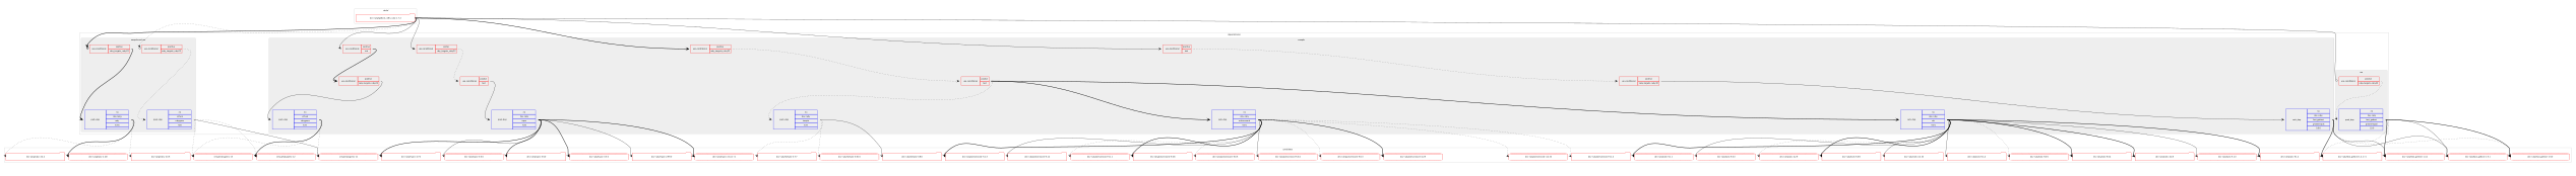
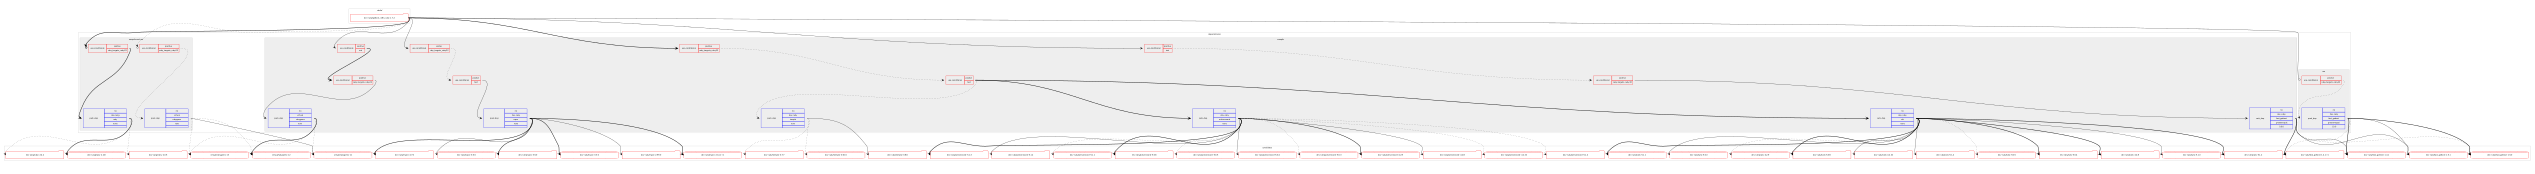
  digraph {
    compound=true
    concentrate=true
    fontname=Nunito
    fontsize=10
    newrank=true
    rankdir=TB
    ranksep=1.5
    node [color=red fontname=Nunito fontsize=10 shape=cylinder]
    edge [arrowhead=vee fontname=Nunito headport=w style=dotted tailport=e weight=100]
    n1 [label="dev-ruby/gettext_i18n_rails-1.7.2" shape=folder width=4]
    n2 [color=blue label=<<TABLE BORDER="0" CELLBORDER="1" CELLSPACING="0" CELLPADDING="4" WIDTH="220"><TR><TD ROWSPAN="6" CELLPADDING="30">pack_dep</TD></TR><TR><TD WIDTH="110">no</TD></TR><TR><TD>dev-ruby</TD></TR><TR><TD>rails</TD></TR><TR><TD>none</TD></TR><TR><TD></TD></TR></TABLE>> shape=none]
    n3 [color=blue label=<<TABLE BORDER="0" CELLBORDER="1" CELLSPACING="0" CELLPADDING="4" WIDTH="220"><TR><TD ROWSPAN="6" CELLPADDING="30">pack_dep</TD></TR><TR><TD WIDTH="110">no</TD></TR><TR><TD>dev-ruby</TD></TR><TR><TD>activerecord</TD></TR><TR><TD>none</TD></TR><TR><TD></TD></TR></TABLE>> shape=none]
    n4 [color=blue label=<<TABLE BORDER="0" CELLBORDER="1" CELLSPACING="0" CELLPADDING="4" WIDTH="220"><TR><TD ROWSPAN="6" CELLPADDING="30">pack_dep</TD></TR><TR><TD WIDTH="110">no</TD></TR><TR><TD>dev-ruby</TD></TR><TR><TD>temple</TD></TR><TR><TD>none</TD></TR><TR><TD></TD></TR></TABLE>> shape=none]
    n5 [label=<<TABLE BORDER="0" CELLBORDER="1" CELLSPACING="0" CELLPADDING="4"><TR><TD ROWSPAN="3" CELLPADDING="10">use_conditional</TD></TR><TR><TD>positive</TD></TR><TR><TD>test</TD></TR></TABLE>> shape=none]
    n6 [label=<<TABLE BORDER="0" CELLBORDER="1" CELLSPACING="0" CELLPADDING="4"><TR><TD ROWSPAN="3" CELLPADDING="10">use_conditional</TD></TR><TR><TD>positive</TD></TR><TR><TD>ruby_targets_ruby22</TD></TR></TABLE>> shape=none]
    n7 [color=blue label=<<TABLE BORDER="0" CELLBORDER="1" CELLSPACING="0" CELLPADDING="4" WIDTH="220"><TR><TD ROWSPAN="6" CELLPADDING="30">pack_dep</TD></TR><TR><TD WIDTH="110">no</TD></TR><TR><TD>dev-ruby</TD></TR><TR><TD>rspec</TD></TR><TR><TD>none</TD></TR><TR><TD></TD></TR></TABLE>> shape=none]
    n8 [label=<<TABLE BORDER="0" CELLBORDER="1" CELLSPACING="0" CELLPADDING="4"><TR><TD ROWSPAN="3" CELLPADDING="10">use_conditional</TD></TR><TR><TD>positive</TD></TR><TR><TD>test</TD></TR></TABLE>> shape=none]
    n9 [label=<<TABLE BORDER="0" CELLBORDER="1" CELLSPACING="0" CELLPADDING="4"><TR><TD ROWSPAN="3" CELLPADDING="10">use_conditional</TD></TR><TR><TD>positive</TD></TR><TR><TD>ruby_targets_ruby22</TD></TR></TABLE>> shape=none]
    n10 [color=blue label=<<TABLE BORDER="0" CELLBORDER="1" CELLSPACING="0" CELLPADDING="4" WIDTH="220"><TR><TD ROWSPAN="6" CELLPADDING="30">pack_dep</TD></TR><TR><TD WIDTH="110">no</TD></TR><TR><TD>dev-ruby</TD></TR><TR><TD>fast_gettext</TD></TR><TR><TD>greaterequal</TD></TR><TR><TD>0.9.0</TD></TR></TABLE>> shape=none]
    n11 [label=<<TABLE BORDER="0" CELLBORDER="1" CELLSPACING="0" CELLPADDING="4"><TR><TD ROWSPAN="3" CELLPADDING="10">use_conditional</TD></TR><TR><TD>positive</TD></TR><TR><TD>ruby_targets_ruby22</TD></TR></TABLE>> shape=none]
    n12 [label=<<TABLE BORDER="0" CELLBORDER="1" CELLSPACING="0" CELLPADDING="4"><TR><TD ROWSPAN="3" CELLPADDING="10">use_conditional</TD></TR><TR><TD>positive</TD></TR><TR><TD>test</TD></TR></TABLE>> shape=none]
    n13 [color=blue label=<<TABLE BORDER="0" CELLBORDER="1" CELLSPACING="0" CELLPADDING="4" WIDTH="220"><TR><TD ROWSPAN="6" CELLPADDING="30">pack_dep</TD></TR><TR><TD WIDTH="110">no</TD></TR><TR><TD>virtual</TD></TR><TR><TD>rubygems</TD></TR><TR><TD>none</TD></TR><TR><TD></TD></TR></TABLE>> shape=none]
    n14 [label=<<TABLE BORDER="0" CELLBORDER="1" CELLSPACING="0" CELLPADDING="4"><TR><TD ROWSPAN="3" CELLPADDING="10">use_conditional</TD></TR><TR><TD>positive</TD></TR><TR><TD>ruby_targets_ruby22</TD></TR></TABLE>> shape=none]
    n15 [label=<<TABLE BORDER="0" CELLBORDER="1" CELLSPACING="0" CELLPADDING="4"><TR><TD ROWSPAN="3" CELLPADDING="10">use_conditional</TD></TR><TR><TD>positive</TD></TR><TR><TD>test</TD></TR></TABLE>> shape=none]
    n16 [color=blue label=<<TABLE BORDER="0" CELLBORDER="1" CELLSPACING="0" CELLPADDING="4" WIDTH="220"><TR><TD ROWSPAN="6" CELLPADDING="30">pack_dep</TD></TR><TR><TD WIDTH="110">no</TD></TR><TR><TD>dev-lang</TD></TR><TR><TD>ruby</TD></TR><TR><TD>none</TD></TR><TR><TD></TD></TR></TABLE>> shape=none]
    n17 [label=<<TABLE BORDER="0" CELLBORDER="1" CELLSPACING="0" CELLPADDING="4"><TR><TD ROWSPAN="3" CELLPADDING="10">use_conditional</TD></TR><TR><TD>positive</TD></TR><TR><TD>ruby_targets_ruby22</TD></TR></TABLE>> shape=none]
    n18 [color=blue label=<<TABLE BORDER="0" CELLBORDER="1" CELLSPACING="0" CELLPADDING="4" WIDTH="220"><TR><TD ROWSPAN="6" CELLPADDING="30">pack_dep</TD></TR><TR><TD WIDTH="110">no</TD></TR><TR><TD>virtual</TD></TR><TR><TD>rubygems</TD></TR><TR><TD>none</TD></TR><TR><TD></TD></TR></TABLE>> shape=none]
    n19 [label=<<TABLE BORDER="0" CELLBORDER="1" CELLSPACING="0" CELLPADDING="4"><TR><TD ROWSPAN="3" CELLPADDING="10">use_conditional</TD></TR><TR><TD>positive</TD></TR><TR><TD>ruby_targets_ruby22</TD></TR></TABLE>> shape=none]
    n20 [color=blue label=<<TABLE BORDER="0" CELLBORDER="1" CELLSPACING="0" CELLPADDING="4" WIDTH="220"><TR><TD ROWSPAN="6" CELLPADDING="30">pack_dep</TD></TR><TR><TD WIDTH="110">no</TD></TR><TR><TD>dev-ruby</TD></TR><TR><TD>fast_gettext</TD></TR><TR><TD>greaterequal</TD></TR><TR><TD>0.9.0</TD></TR></TABLE>> shape=none]
    n21 [label=<<TABLE BORDER="0" CELLBORDER="1" CELLSPACING="0" CELLPADDING="4"><TR><TD ROWSPAN="3" CELLPADDING="10">use_conditional</TD></TR><TR><TD>positive</TD></TR><TR><TD>ruby_targets_ruby22</TD></TR></TABLE>> shape=none]
    n22 [label="dev-ruby/rails-4.2.10" shape=folder width=4]
    n23 [label="dev-ruby/rails-4.2.8" shape=folder width=4]
    n24 [label="dev-ruby/rails-4.2.9" width=4]
    n25 [label="dev-ruby/rails-5.0.3" width=4]
    n26 [label="dev-ruby/rails-5.0.4" shape=folder width=4]
    n27 [label="dev-ruby/rails-5.0.5" width=4]
    n28 [label="dev-ruby/rails-5.0.6" shape=folder width=4]
    n29 [label="dev-ruby/rails-5.1.1" width=4]
    n30 [label="dev-ruby/rails-5.1.2" shape=folder width=4]
    n31 [label="dev-ruby/rails-5.1.3" width=4]
    n32 [label="dev-ruby/rails-5.1.4" shape=folder width=4]
    n33 [label="dev-ruby/activerecord-4.2.10" width=4]
+   n34 [label="dev-ruby/activerecord-4.2.8" shape=folder width=4]
    n35 [label="dev-ruby/activerecord-4.2.9" width=4]
    n36 [label="dev-ruby/activerecord-5.0.3" width=4]
    n37 [label="dev-ruby/activerecord-5.0.4" width=4]
    n38 [label="dev-ruby/activerecord-5.0.5" width=4]
    n39 [label="dev-ruby/activerecord-5.0.6" shape=folder width=4]
    n40 [label="dev-ruby/activerecord-5.1.1" width=4]
    n41 [label="dev-ruby/activerecord-5.1.2" shape=folder width=4]
    n42 [label="dev-ruby/activerecord-5.1.3" shape=folder width=4]
    n43 [label="dev-ruby/activerecord-5.1.4" shape=folder width=4]
    n44 [label="dev-ruby/temple-0.6.10" width=4]
    n45 [label="dev-ruby/temple-0.7.7" shape=folder width=4]
    n46 [label="dev-ruby/temple-0.8.0" shape=folder width=4]
    n47 [label="dev-ruby/rspec-2.14.1-r1" width=4]
    n48 [label="dev-ruby/rspec-2.99.0" shape=folder width=4]
    n49 [label="dev-ruby/rspec-3.3.0" width=4]
    n50 [label="dev-ruby/rspec-3.5.0" shape=folder width=4]
    n51 [label="dev-ruby/rspec-3.6.0" width=4]
    n52 [label="dev-ruby/rspec-4.7.0" shape=folder width=4]
    n53 [label="dev-ruby/fast_gettext-1.4.1" width=4]
    n54 [label="dev-ruby/fast_gettext-1.4.1-r1" shape=folder width=4]
    n55 [label="dev-ruby/fast_gettext-1.5.0" width=4]
    n56 [label="dev-ruby/fast_gettext-1.5.1" width=4]
    n57 [label="virtual/rubygems-11" width=4]
    n58 [label="virtual/rubygems-12" width=4]
    n59 [label="virtual/rubygems-13" width=4]
    n60 [label="dev-lang/ruby-2.2.8" width=4]
    n61 [label="dev-lang/ruby-2.3.5" shape=folder width=4]
    n62 [label="dev-lang/ruby-2.4.2" shape=folder width=4]
    subgraph cluster_1 {
      color=gray
      label=<<i>ebuild</i>>
      rank=same
      n1
    }
    subgraph cluster_2 {
      color=gray
      label=<<i>dependencies</i>>
      subgraph cluster_3 {
        color=gray
        fillcolor="#eeeeee"
        label=<<i>compile</i>>
        style=filled
        subgraph sub_4 {
          color=gray
          fillcolor="#eeeeee"
          label=<<i>compile</i>>
          style=filled
          n6
          subgraph sub_5 {
            color=gray
            fillcolor="#eeeeee"
            label=<<i>compile</i>>
            style=filled
            n5
            subgraph sub_6 {
              color=gray
              fillcolor="#eeeeee"
              label=<<i>compile</i>>
              style=filled
              n2
            }
            subgraph sub_7 {
              color=gray
              fillcolor="#eeeeee"
              label=<<i>compile</i>>
              style=filled
              n3
            }
            subgraph sub_8 {
              color=gray
              fillcolor="#eeeeee"
              label=<<i>compile</i>>
              style=filled
              n4
            }
          }
        }
        subgraph sub_9 {
          color=gray
          fillcolor="#eeeeee"
          label=<<i>compile</i>>
          style=filled
          n9
          subgraph sub_10 {
            color=gray
            fillcolor="#eeeeee"
            label=<<i>compile</i>>
            style=filled
            n8
            subgraph sub_11 {
              color=gray
              fillcolor="#eeeeee"
              label=<<i>compile</i>>
              style=filled
              n7
            }
          }
        }
        subgraph sub_12 {
          color=gray
          fillcolor="#eeeeee"
          label=<<i>compile</i>>
          style=filled
          n12
          subgraph sub_13 {
            color=gray
            fillcolor="#eeeeee"
            label=<<i>compile</i>>
            style=filled
            n11
            subgraph sub_14 {
              color=gray
              fillcolor="#eeeeee"
              label=<<i>compile</i>>
              style=filled
              n10
            }
          }
        }
        subgraph sub_15 {
          color=gray
          fillcolor="#eeeeee"
          label=<<i>compile</i>>
          style=filled
          n15
          subgraph sub_16 {
            color=gray
            fillcolor="#eeeeee"
            label=<<i>compile</i>>
            style=filled
            n14
            subgraph sub_17 {
              color=gray
              fillcolor="#eeeeee"
              label=<<i>compile</i>>
              style=filled
              n13
            }
          }
        }
      }
      subgraph cluster_18 {
        color=gray
        fillcolor="#eeeeee"
        label=<<i>compile and run</i>>
        style=filled
        subgraph sub_19 {
          color=gray
          fillcolor="#eeeeee"
          label=<<i>compile and run</i>>
          style=filled
          n17
          subgraph sub_20 {
            color=gray
            fillcolor="#eeeeee"
            label=<<i>compile and run</i>>
            style=filled
            n16
          }
        }
        subgraph sub_21 {
          color=gray
          fillcolor="#eeeeee"
          label=<<i>compile and run</i>>
          style=filled
          n19
          subgraph sub_22 {
            color=gray
            fillcolor="#eeeeee"
            label=<<i>compile and run</i>>
            style=filled
            n18
          }
        }
      }
      subgraph cluster_23 {
        color=gray
        fillcolor="#eeeeee"
        label=<<i>run</i>>
        style=filled
        subgraph sub_24 {
          color=gray
          fillcolor="#eeeeee"
          label=<<i>run</i>>
          style=filled
          n21
          subgraph sub_25 {
            color=gray
            fillcolor="#eeeeee"
            label=<<i>run</i>>
            style=filled
            n20
          }
        }
      }
    }
    subgraph cluster_26 {
      color=gray
      label=<<i>candidates</i>>
      rank=same
      subgraph sub_27 {
        color=black
        label=<<i>candidates</i>>
        nodesep=1
        rank=same
        n22
        n23
        n24
        n25
        n26
        n27
        n28
        n29
        n30
        n31
        n32
      }
      subgraph sub_28 {
        color=black
        label=<<i>candidates</i>>
        nodesep=1
        rank=same
        n33
+       n34
        n35
        n36
        n37
        n38
        n39
        n40
        n41
        n42
        n43
      }
      subgraph sub_29 {
        color=black
        label=<<i>candidates</i>>
        nodesep=1
        rank=same
        n44
        n45
        n46
      }
      subgraph sub_30 {
        color=black
        label=<<i>candidates</i>>
        nodesep=1
        rank=same
        n47
        n48
        n49
        n50
        n51
        n52
      }
      subgraph sub_31 {
        color=black
        label=<<i>candidates</i>>
        nodesep=1
        rank=same
        n53
        n54
        n55
        n56
      }
      subgraph sub_32 {
        color=black
        label=<<i>candidates</i>>
        nodesep=1
        rank=same
        n57
        n58
        n59
      }
      subgraph sub_33 {
        color=black
        label=<<i>candidates</i>>
        nodesep=1
        rank=same
        n60
        n61
        n62
      }
      subgraph sub_34 {
        color=black
        label=<<i>candidates</i>>
        nodesep=1
        rank=same
        n57
        n58
        n59
      }
      subgraph sub_35 {
        color=black
        label=<<i>candidates</i>>
        nodesep=1
        rank=same
        n53
        n54
        n55
        n56
      }
    }
    n1 -> n6 [style=bold weight=20]
    n1 -> n9 [style=solid weight=20]
    n1 -> n12 [style=solid weight=20]
    n1 -> n15 [style=solid weight=20]
    n1 -> n17 [arrowhead=odotvee style=bold weight=20]
    n1 -> n19 [arrowhead=odotvee weight=20]
    n1 -> n21 [arrowhead=odot style=solid weight=20]
    n2 -> n22 [style=solid]
    n2 -> n23 [style=bold]
    n2 -> n24
    n2 -> n25 [style=solid]
    n2 -> n26 [style=bold]
    n2 -> n27
    n2 -> n28 [style=bold]
    n2 -> n29 [style=bold]
    n2 -> n30 [style=bold]
    n2 -> n31 [style=solid]
    n2 -> n32 [style=solid]
    n3 -> n33
+   n3 -> n34 [style=solid]
    n3 -> n35 [style=bold]
    n3 -> n36
    n3 -> n37 [style=solid]
    n3 -> n38
    n3 -> n39 [style=bold]
    n3 -> n40
    n3 -> n41 [style=solid]
    n3 -> n42 [style=bold]
    n3 -> n43
    n4 -> n44
    n4 -> n45
    n4 -> n46 [style=solid]
    n5 -> n2 [style=bold weight=20]
    n5 -> n3 [style=bold weight=20]
    n5 -> n4 [weight=20]
    n6 -> n5 [weight=20]
    n7 -> n47 [style=bold]
    n7 -> n48 [style=solid]
    n7 -> n49 [style=bold]
    n7 -> n50 [style=bold]
    n7 -> n51 [style=solid]
    n7 -> n52 [style=bold]
    n8 -> n7 [style=solid weight=20]
    n9 -> n8 [weight=20]
    n10 -> n53 [style=solid]
    n10 -> n54 [style=bold]
    n10 -> n55
    n10 -> n56 [style=solid]
    n11 -> n10 [style=solid weight=20]
    n12 -> n11 [weight=20]
    n13 -> n57
    n13 -> n58 [style=bold]
    n13 -> n59
    n14 -> n13 [style=solid weight=20]
    n15 -> n14 [style=bold weight=20]
    n16 -> n60 [style=bold]
    n16 -> n61
    n16 -> n62
    n17 -> n16 [style=bold weight=20]
    n18 -> n57 [style=solid]
    n18 -> n58
    n18 -> n59
    n19 -> n18 [weight=20]
    n20 -> n53 [style=bold]
    n20 -> n54
    n20 -> n55 [style=bold]
    n20 -> n56 [style=solid]
    n21 -> n20 [weight=20]
  }
